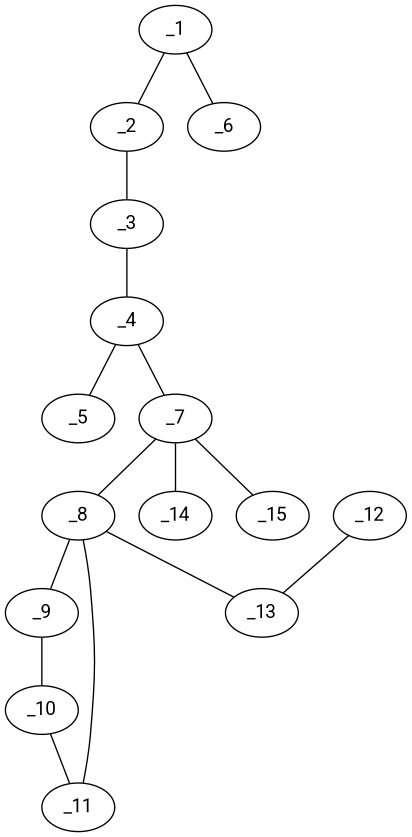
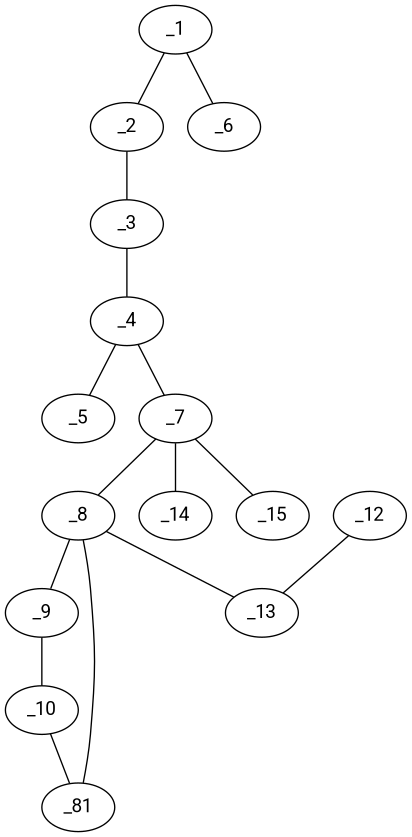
  graph {
    fontname=Roboto
    node [charge=0 chem=1 fontname=Roboto symbol="C  " x=3 y=0]
    edge [fontname=Roboto valence=2]
    _1 [y=-3]
    _2 [x=3.866 y=-2.5]
    _6 [x=2.134 y=-2.5]
    _3 [x=3.866 y=-1.5]
    _4 [y=-1]
    _5 [x=2.134 y=-1.5]
    _7 [chem=5 symbol="S  "]
    _8 [y=1]
    _14 [chem=2 symbol="O  " x=2]
    _15 [chem=2 symbol="O  " x=4]
    _9 [x=2.134 y=1.5]
    _13 [chem=4 symbol="N  " x=3.866 y=1.5]
    _10 [x=2.134 y=2.5]
-   _11 [y=3]
+   _11 [y=3 label=_81]
    _12 [x=3.866 y=2.5]
    _1 -- _2 [valence=1]
    _1 -- _6
    _2 -- _3
    _3 -- _4 [valence=1]
    _4 -- _5
    _4 -- _7 [valence=1]
    _7 -- _8 [valence=1]
    _7 -- _14
    _7 -- _15
    _8 -- _9 [valence=1]
    _8 -- _13
    _9 -- _10
    _10 -- _11 [valence=1]
    _11 -- _8
    _12 -- _13 [valence=1]
  }
